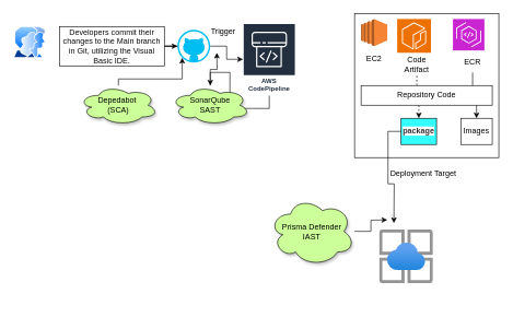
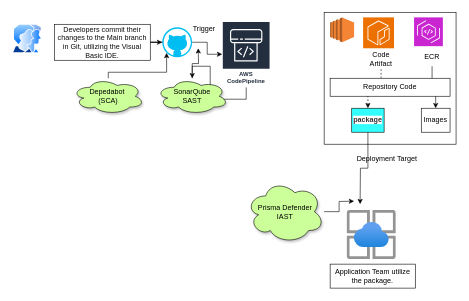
  <mxCell id="0" />
  <mxCell id="1" parent="0" />
  <mxCell id="2" value="" style="edgeStyle=orthogonalEdgeStyle;rounded=0;orthogonalLoop=1;jettySize=auto;html=1;" edge="1" parent="1" source="3" target="7"><mxGeometry relative="1" as="geometry" /></mxCell>
  <mxCell id="3" value="" style="verticalLabelPosition=bottom;html=1;verticalAlign=top;align=center;strokeColor=none;fillColor=#00BEF2;shape=mxgraph.azure.github_code;pointerEvents=1;" vertex="1" parent="1"><mxGeometry x="270" y="45" width="50" height="50" as="geometry" /></mxCell>
  <mxCell id="4" value="" style="edgeStyle=orthogonalEdgeStyle;rounded=0;orthogonalLoop=1;jettySize=auto;html=1;" edge="1" parent="1" source="5" target="3"><mxGeometry relative="1" as="geometry" /></mxCell>
  <mxCell id="5" value="&lt;span style=&quot;color: rgb(13, 13, 13); text-align: start; white-space-collapse: preserve; background-color: rgb(255, 255, 255);&quot;&gt;&lt;font style=&quot;font-size: 12px;&quot;&gt;Developers commit their changes to the Main branch in Git, utilizing the Visual Basic IDE.&lt;/font&gt;&lt;/span&gt;" style="rounded=0;whiteSpace=wrap;html=1;" vertex="1" parent="1"><mxGeometry x="90" y="40" width="160" height="60" as="geometry" /></mxCell>
  <mxCell id="6" value="" style="edgeStyle=orthogonalEdgeStyle;rounded=0;orthogonalLoop=1;jettySize=auto;html=1;" edge="1" parent="1" source="7" target="25"><mxGeometry relative="1" as="geometry" /></mxCell>
  <mxCell id="7" value="AWS CodePipeline" style="sketch=0;outlineConnect=0;fontColor=#232F3E;gradientColor=none;strokeColor=#ffffff;fillColor=#232F3E;dashed=0;verticalLabelPosition=middle;verticalAlign=bottom;align=center;html=1;whiteSpace=wrap;fontSize=10;fontStyle=1;spacing=3;shape=mxgraph.aws4.productIcon;prIcon=mxgraph.aws4.codepipeline;" vertex="1" parent="1"><mxGeometry x="370" y="35" width="80" height="110" as="geometry" /></mxCell>
  <mxCell id="8" value="Trigger" style="text;html=1;align=center;verticalAlign=middle;whiteSpace=wrap;rounded=0;" vertex="1" parent="1"><mxGeometry x="315" y="35" width="50" height="23.5" as="geometry" /></mxCell>
  <mxCell id="9" value="" style="whiteSpace=wrap;html=1;aspect=fixed;" vertex="1" parent="1"><mxGeometry x="540" y="20" width="220" height="220" as="geometry" /></mxCell>
  <mxCell id="10" value="Deployment Target" style="text;html=1;align=center;verticalAlign=middle;whiteSpace=wrap;rounded=0;" vertex="1" parent="1"><mxGeometry x="580" y="250" width="130" height="30" as="geometry" /></mxCell>
  <mxCell id="11" value="" style="outlineConnect=0;dashed=0;verticalLabelPosition=bottom;verticalAlign=top;align=center;html=1;shape=mxgraph.aws3.ec2;fillColor=#F58534;gradientColor=none;" vertex="1" parent="1"><mxGeometry x="550" y="28.5" width="40" height="41.5" as="geometry" /></mxCell>
- <mxCell id="12" value="EC2" style="text;html=1;align=center;verticalAlign=middle;whiteSpace=wrap;rounded=0;" vertex="1" parent="1"><mxGeometry x="540" y="80" width="60" height="20" as="geometry" /></mxCell>
  <mxCell id="13" value="" style="sketch=0;points=[[0,0,0],[0.25,0,0],[0.5,0,0],[0.75,0,0],[1,0,0],[0,1,0],[0.25,1,0],[0.5,1,0],[0.75,1,0],[1,1,0],[0,0.25,0],[0,0.5,0],[0,0.75,0],[1,0.25,0],[1,0.5,0],[1,0.75,0]];outlineConnect=0;fontColor=#232F3E;fillColor=#C925D1;strokeColor=#ffffff;dashed=0;verticalLabelPosition=bottom;verticalAlign=top;align=center;html=1;fontSize=12;fontStyle=0;aspect=fixed;shape=mxgraph.aws4.resourceIcon;resIcon=mxgraph.aws4.codeartifact;" vertex="1" parent="1"><mxGeometry x="690" y="28.5" width="48" height="48" as="geometry" /></mxCell>
  <mxCell id="14" value="" style="edgeStyle=orthogonalEdgeStyle;rounded=0;orthogonalLoop=1;jettySize=auto;html=1;" edge="1" parent="1" source="15" target="20"><mxGeometry relative="1" as="geometry" /></mxCell>
  <mxCell id="15" value="ECR" style="text;html=1;align=center;verticalAlign=middle;whiteSpace=wrap;rounded=0;" vertex="1" parent="1"><mxGeometry x="690" y="80" width="60" height="30" as="geometry" /></mxCell>
  <mxCell id="16" value="" style="sketch=0;points=[[0,0,0],[0.25,0,0],[0.5,0,0],[0.75,0,0],[1,0,0],[0,1,0],[0.25,1,0],[0.5,1,0],[0.75,1,0],[1,1,0],[0,0.25,0],[0,0.5,0],[0,0.75,0],[1,0.25,0],[1,0.5,0],[1,0.75,0]];outlineConnect=0;fontColor=#232F3E;fillColor=#ED7100;strokeColor=#ffffff;dashed=0;verticalLabelPosition=bottom;verticalAlign=top;align=center;html=1;fontSize=12;fontStyle=0;aspect=fixed;shape=mxgraph.aws4.resourceIcon;resIcon=mxgraph.aws4.ecr;" vertex="1" parent="1"><mxGeometry x="605" y="28.5" width="51.5" height="51.5" as="geometry" /></mxCell>
  <mxCell id="17" value="" style="edgeStyle=orthogonalEdgeStyle;rounded=0;orthogonalLoop=1;jettySize=auto;html=1;dashed=1;" edge="1" parent="1" source="18" target="22"><mxGeometry relative="1" as="geometry" /></mxCell>
  <mxCell id="18" value="Code Artifact" style="text;html=1;align=center;verticalAlign=middle;whiteSpace=wrap;rounded=0;" vertex="1" parent="1"><mxGeometry x="605" y="80" width="60" height="35" as="geometry" /></mxCell>
  <mxCell id="19" value="Repository Code" style="rounded=0;whiteSpace=wrap;html=1;" vertex="1" parent="1"><mxGeometry x="550" y="130" width="200" height="30" as="geometry" /></mxCell>
  <mxCell id="20" value="Images" style="rounded=0;whiteSpace=wrap;html=1;" vertex="1" parent="1"><mxGeometry x="702" y="180" width="48" height="40" as="geometry" /></mxCell>
  <mxCell id="21" style="edgeStyle=orthogonalEdgeStyle;rounded=0;orthogonalLoop=1;jettySize=auto;html=1;" edge="1" parent="1" source="22"><mxGeometry relative="1" as="geometry"><mxPoint x="600" y="340" as="targetPoint" /></mxGeometry></mxCell>
- <mxCell id="22" value="&lt;b style=&quot;&quot;&gt;&lt;font style=&quot;background-color: rgb(255, 255, 255);&quot; color=&quot;#333333&quot;&gt;package&lt;/font&gt;&lt;/b&gt;" style="rounded=0;whiteSpace=wrap;html=1;fillColor=#33FFFF;" vertex="1" parent="1"><mxGeometry x="611" y="180" width="54" height="40" as="geometry" /></mxCell>
+ <mxCell id="22" value="&lt;b style=&quot;&quot;&gt;&lt;font style=&quot;background-color: rgb(255, 255, 255);&quot; color=&quot;#333333&quot;&gt;package&lt;/font&gt;&lt;/b&gt;" style="rounded=0;whiteSpace=wrap;html=1;fillColor=#33FFFF;" vertex="1" parent="1"><mxGeometry x="586" y="180" width="54" height="40" as="geometry" /></mxCell>
  <mxCell id="23" value="" style="image;aspect=fixed;perimeter=ellipsePerimeter;html=1;align=center;shadow=0;dashed=0;spacingTop=3;image=img/lib/active_directory/user_accounts.svg;" vertex="1" parent="1"><mxGeometry x="20" y="40" width="50" height="48.5" as="geometry" /></mxCell>
  <mxCell id="24" value="Depedabot&amp;nbsp;&lt;div&gt;(SCA)&lt;/div&gt;" style="ellipse;shape=cloud;whiteSpace=wrap;html=1;align=center;shadow=1;fillColor=#CCFF99;" vertex="1" parent="1"><mxGeometry x="120" y="130" width="120" height="60" as="geometry" /></mxCell>
  <mxCell id="25" value="SonarQube&lt;div&gt;SAST&lt;/div&gt;" style="ellipse;shape=cloud;whiteSpace=wrap;html=1;align=center;shadow=1;fillColor=#CCFF99;" vertex="1" parent="1"><mxGeometry x="260" y="130" width="120" height="60" as="geometry" /></mxCell>
  <mxCell id="26" style="edgeStyle=orthogonalEdgeStyle;rounded=0;orthogonalLoop=1;jettySize=auto;html=1;entryX=0.145;entryY=0.855;entryDx=0;entryDy=0;entryPerimeter=0;" edge="1" parent="1" source="24" target="3"><mxGeometry relative="1" as="geometry"><Array as="points"><mxPoint x="180" y="120" /><mxPoint x="277" y="120" /></Array></mxGeometry></mxCell>
  <mxCell id="27" style="edgeStyle=orthogonalEdgeStyle;rounded=0;orthogonalLoop=1;jettySize=auto;html=1;" edge="1" parent="1" source="25"><mxGeometry relative="1" as="geometry"><mxPoint x="330" y="80" as="targetPoint" /></mxGeometry></mxCell>
+ <mxCell id="28" value="Application Team utilize the package." style="rounded=0;whiteSpace=wrap;html=1;" vertex="1" parent="1"><mxGeometry x="550" y="440" width="142" height="40" as="geometry" /></mxCell>
  <mxCell id="29" style="edgeStyle=orthogonalEdgeStyle;rounded=0;orthogonalLoop=1;jettySize=auto;html=1;" edge="1" parent="1" source="30"><mxGeometry relative="1" as="geometry"><mxPoint x="590" y="335" as="targetPoint" /></mxGeometry></mxCell>
  <mxCell id="30" value="Prisma Defender&lt;div&gt;IAST&lt;/div&gt;" style="ellipse;shape=cloud;whiteSpace=wrap;html=1;align=center;shadow=1;fillColor=#CCFF99;" vertex="1" parent="1"><mxGeometry x="410" y="300" width="130" height="105" as="geometry" /></mxCell>
  <mxCell id="31" value="" style="image;aspect=fixed;html=1;points=[];align=center;fontSize=12;image=img/lib/azure2/app_services/App_Service_Environments.svg;" vertex="1" parent="1"><mxGeometry x="578" y="350" width="82" height="82" as="geometry" /></mxCell>
